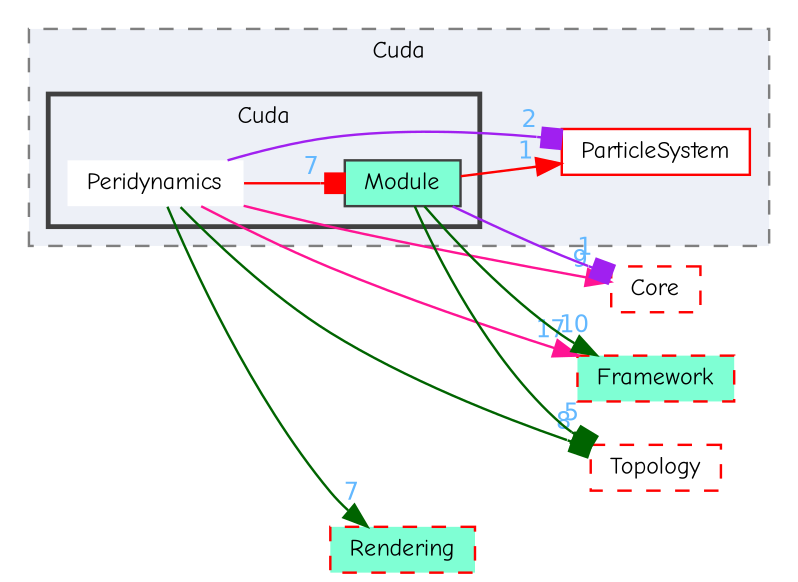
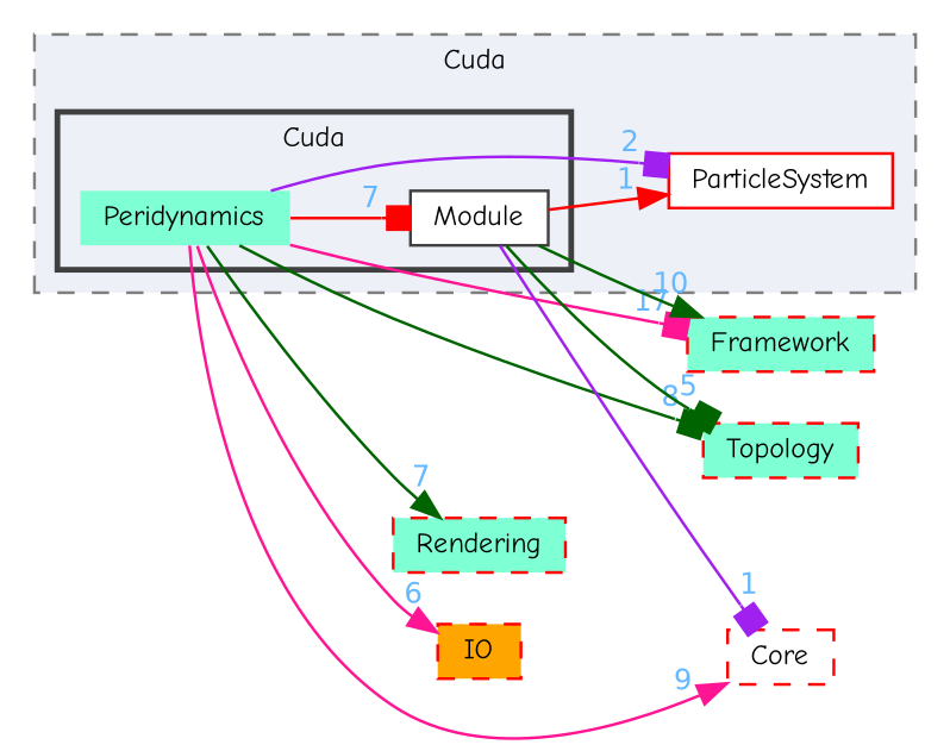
  digraph {
    compound=true
    fontname="Comic Neue"
    rankdir=LR
    node [fillcolor=aquamarine fontname="Comic Neue" fontsize=10 shape=box style="filled,dashed" color=red]
    edge [arrowhead=box color=darkgreen fontcolor=steelblue1 fontname="Comic Neue" fontsize=10 headlabel=7 labeldistance=1.5 labelfontname=Helvetica labelfontsize=10]
-   n1 [fillcolor=white height=0.2 label=Peridynamics shape=plaintext style=filled width=0.4 color=""]
-   n2 [color=grey25 height=0.2 label=Module style=filled width=0.4]
+   n1 [height=0.2 label=Peridynamics shape=plaintext style=filled width=0.4 color=""]
+   n2 [color=grey25 fillcolor=white height=0.2 label=Module style=filled width=0.4]
    n3 [fillcolor=white height=0.2 label=ParticleSystem style=filled width=0.4]
    n4 [fillcolor=white height=0.2 label=Core width=0.4]
    n5 [height=0.2 label=Framework width=0.4]
    n6 [height=0.2 label=Rendering width=0.4]
-   n7 [fillcolor=white height=0.2 label=Topology width=0.4]
+   n7 [height=0.2 label=Topology width=0.4]
+   n8 [fillcolor=orange height=0.2 label=IO width=0.4]
    subgraph cluster_1 {
      bgcolor="#edf0f7"
      fontsize=10
      label=Cuda
      pencolor=grey50
      style="filled,dashed"
      n3
      subgraph cluster_2 {
        bgcolor="#edf0f7"
        fontsize=10
        label=Cuda
        pencolor=grey25
        style="filled,bold"
        n1
        n2
      }
    }
    n1 -> n2 [color=red]
    n1 -> n3 [color=purple headlabel=2]
    n1 -> n4 [arrowhead=normal color=deeppink headlabel=9]
-   n1 -> n5 [arrowhead=normal color=deeppink headlabel=17]
+   n1 -> n5 [color=deeppink headlabel=17]
    n1 -> n6 [arrowhead=normal]
    n1 -> n7 [headlabel=8]
+   n1 -> n8 [arrowhead=normal color=deeppink headlabel=6]
    n2 -> n3 [arrowhead=normal color=red headlabel=1]
    n2 -> n4 [color=purple headlabel=1]
    n2 -> n5 [arrowhead=normal headlabel=10]
    n2 -> n7 [headlabel=5]
  }
